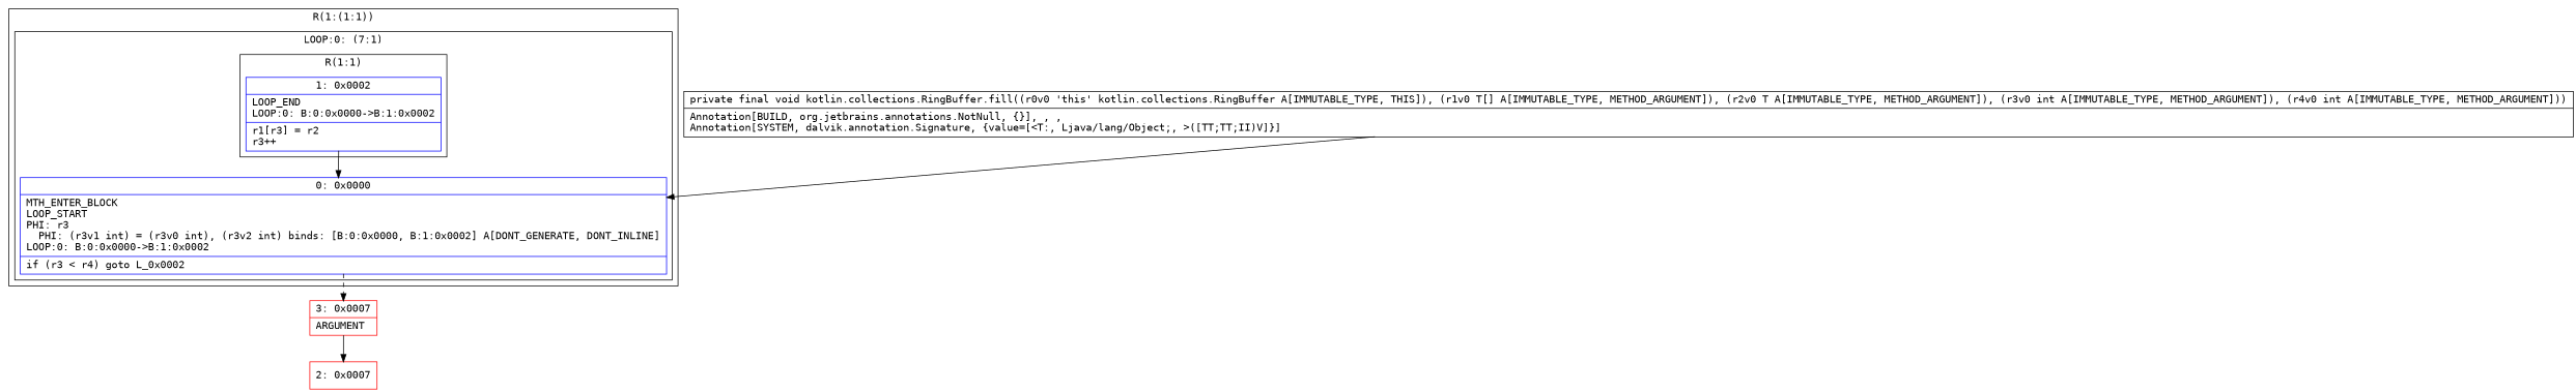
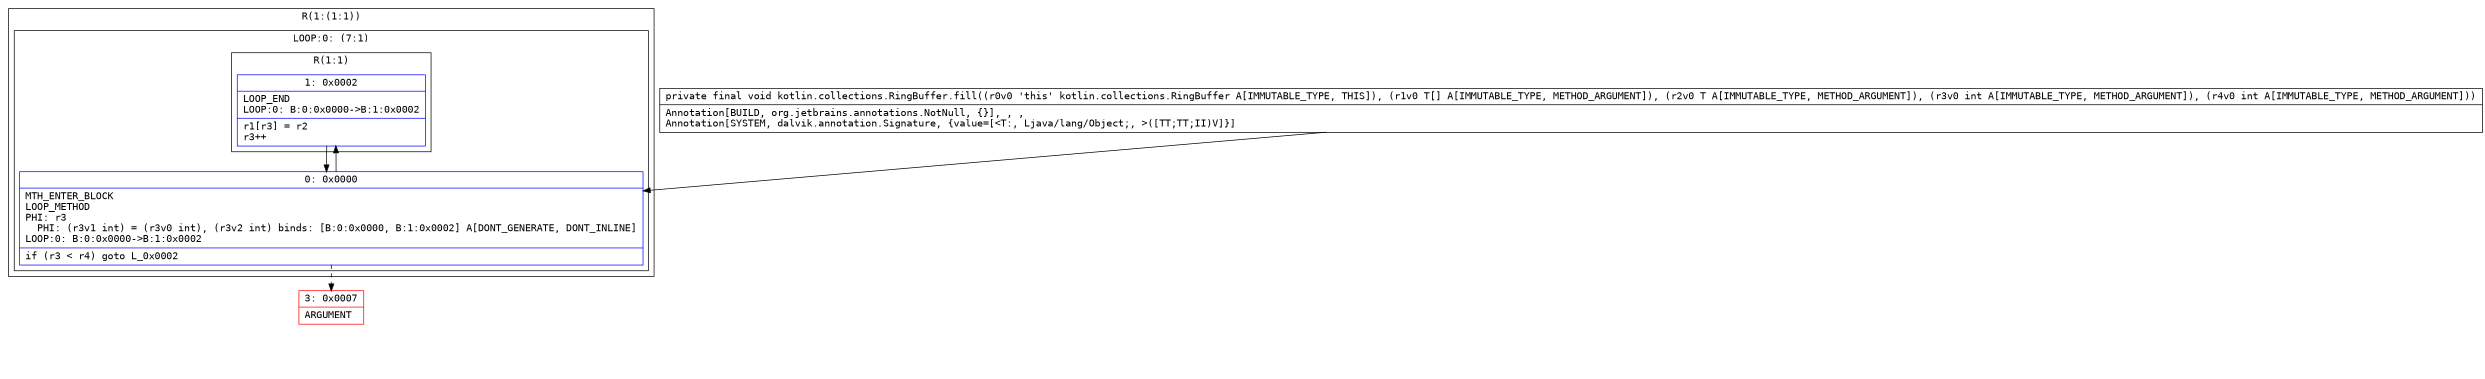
  digraph {
    fontname="DejaVu Sans Mono"
    node [color=blue fontname="DejaVu Sans Mono" shape=record]
    edge [fontname="DejaVu Sans Mono"]
    n1 [label="{1\:\ 0x0002|LOOP_END\lLOOP:0: B:0:0x0000\-\>B:1:0x0002\l|r1[r3] = r2\lr3++\l}"]
-   n2 [label="{0\:\ 0x0000|MTH_ENTER_BLOCK\lLOOP_START\lPHI: r3 \l  PHI: (r3v1 int) = (r3v0 int), (r3v2 int) binds: [B:0:0x0000, B:1:0x0002] A[DONT_GENERATE, DONT_INLINE]\lLOOP:0: B:0:0x0000\-\>B:1:0x0002\l|if (r3 \< r4) goto L_0x0002\l}"]
+   n2 [label="{0\:\ 0x0000|MTH_ENTER_BLOCK\lLOOP_METHOD\lPHI: r3 \l  PHI: (r3v1 int) = (r3v0 int), (r3v2 int) binds: [B:0:0x0000, B:1:0x0002] A[DONT_GENERATE, DONT_INLINE]\lLOOP:0: B:0:0x0000\-\>B:1:0x0002\l|if (r3 \< r4) goto L_0x0002\l}"]
    n3 [color=red label="{3\:\ 0x0007|ARGUMENT\l}"]
-   n4 [color=red label="{2\:\ 0x0007}"]
    n5 [label="{private final void kotlin.collections.RingBuffer.fill((r0v0 'this' kotlin.collections.RingBuffer A[IMMUTABLE_TYPE, THIS]), (r1v0 T[] A[IMMUTABLE_TYPE, METHOD_ARGUMENT]), (r2v0 T A[IMMUTABLE_TYPE, METHOD_ARGUMENT]), (r3v0 int A[IMMUTABLE_TYPE, METHOD_ARGUMENT]), (r4v0 int A[IMMUTABLE_TYPE, METHOD_ARGUMENT]))  | Annotation[BUILD, org.jetbrains.annotations.NotNull, \{\}], , , \lAnnotation[SYSTEM, dalvik.annotation.Signature, \{value=[\<T:, Ljava\/lang\/Object;, \>([TT;TT;II)V]\}]\l}" color=""]
    subgraph cluster_1 {
      label="R(1:(1:1))"
      subgraph cluster_2 {
        label="LOOP:0: (7:1)"
        n2
        subgraph cluster_3 {
          label="R(1:1)"
          n1
        }
      }
    }
    n1 -> n2
+   n2 -> n1
    n2 -> n3 [style=dashed]
-   n3 -> n4
    n5 -> n2
  }
